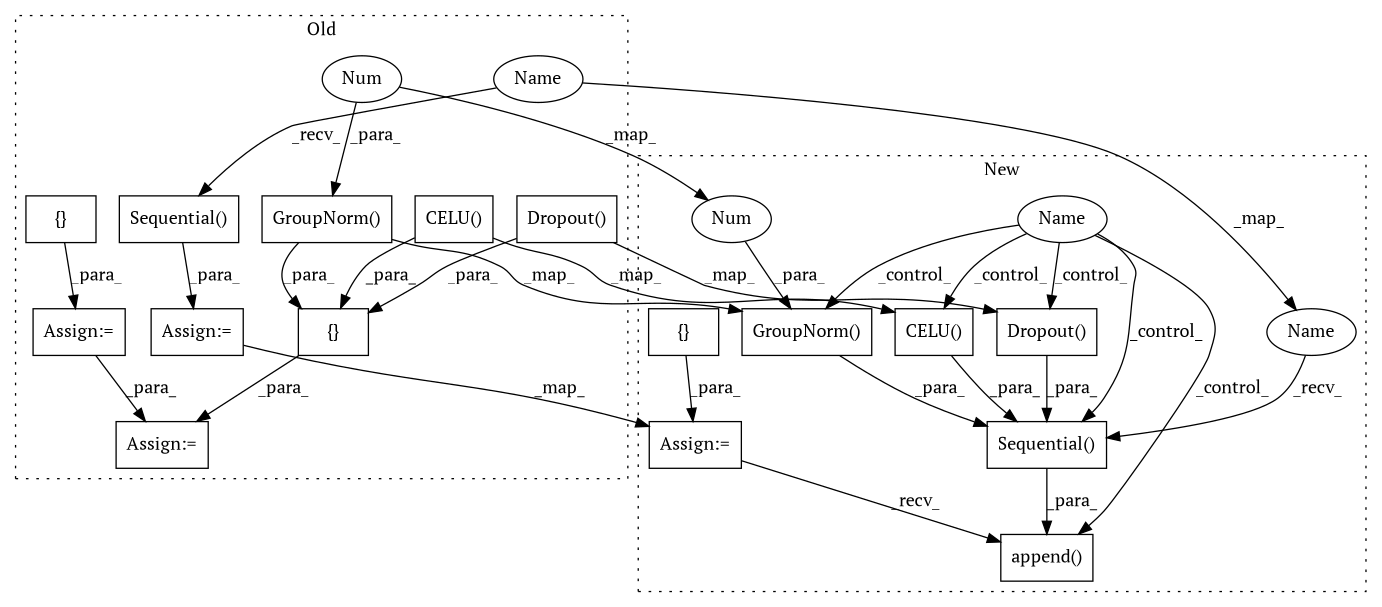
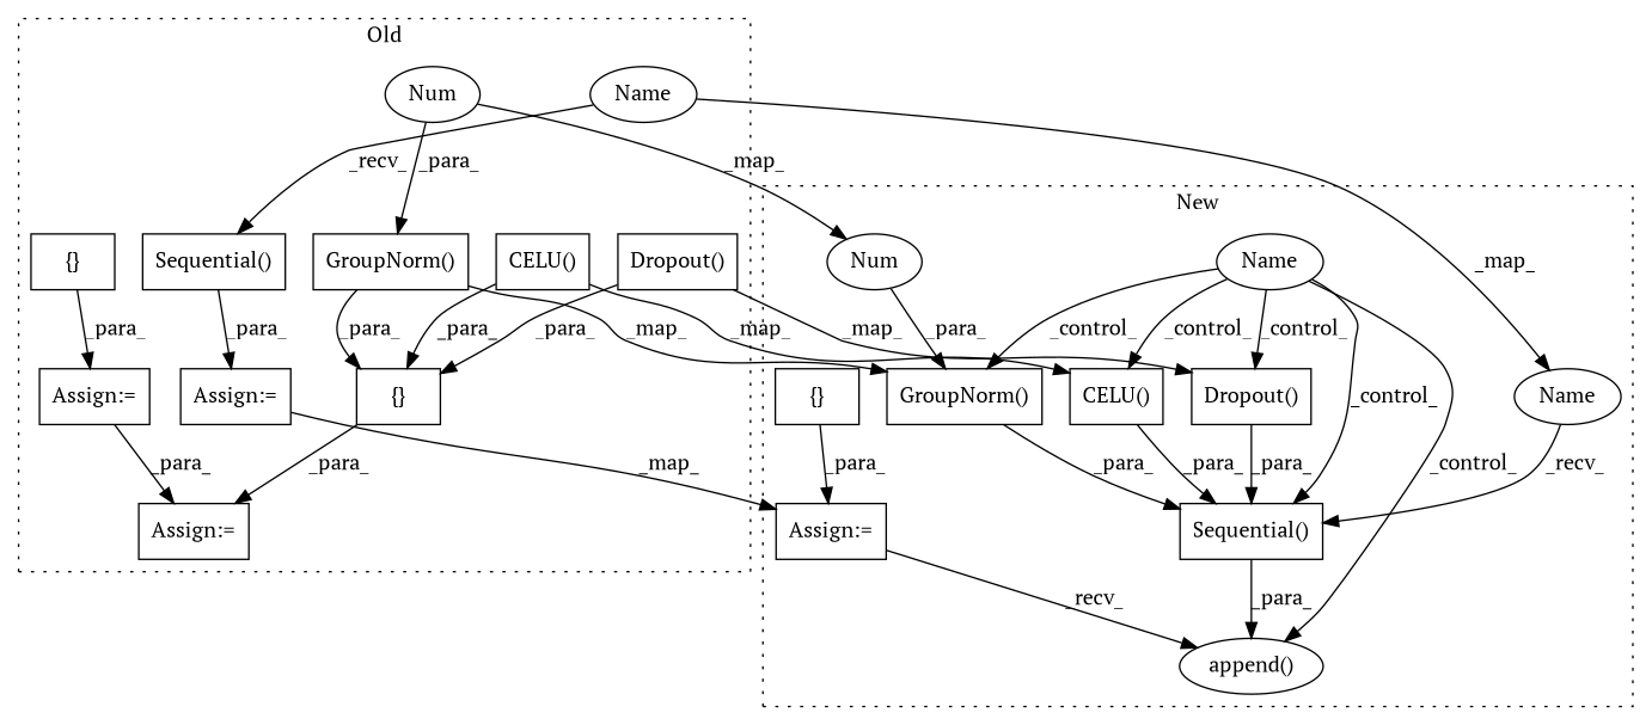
  digraph {
    fontname="PT Serif"
    node [a=75 l=1 shape=box fontname="PT Serif"]
    edge [fontname="PT Serif"]
    n1 [l=9 label="CELU()" s=4270]
    n2 [a=59 l="19,0" label="{}" s="4161,4324"]
    n3 [l="14,5" label="Sequential()" s="4368,4383"]
    n4 [l="13,1" label="GroupNorm()" s="4234,4251"]
    n5 [l=26 label="Dropout()" s=4298]
    n6 [a=76 label=Num s=4247 shape=ellipse]
    n7 [a=68 l=4 label="Assign:=" s=4157]
    n8 [a=59 l="2,1" label="{}" s="4097,4097"]
    n9 [a=68 l=3 label="Assign:=" s=4365]
    n10 [a=68 l=3 label="Assign:=" s=4094]
    n11 [a=87 l=2 label=Name s=4368 shape=ellipse]
    n12 [l=9 label="CELU()" s=4376]
    n13 [l="36,2" label="Sequential()" s="4242,4434"]
    n14 [l="13,1" label="GroupNorm()" s="4336,4353"]
-   n15 [l="34,2" label="append()" s="4208,4436"]
+   n15 [l="34,2" label="append()" s="4208,4436" shape=ellipse]
    n16 [a=59 l="2,1" label="{}" s="4152,4152"]
    n17 [l=26 label="Dropout()" s=4408]
    n18 [a=76 label=Num s=4349 shape=ellipse]
    n19 [a=68 l=3 label="Assign:=" s=4149]
    n20 [a=87 label=Name s=4170 shape=ellipse]
    n21 [a=87 l=2 label=Name s=4242 shape=ellipse]
    subgraph cluster_1 {
      label=Old
      style=dotted
      n1
      n2
      n3
      n4
      n5
      n6
      n7
      n8
      n9
      n10
      n11
    }
    subgraph cluster_2 {
      label=New
      style=dotted
      n12
      n13
      n14
      n15
      n16
      n17
      n18
      n19
      n20
      n21
    }
    n1 -> n2 [label=_para_]
    n1 -> n12 [label=_map_]
    n2 -> n7 [label=_para_]
    n3 -> n9 [label=_para_]
    n4 -> n2 [label=_para_]
    n4 -> n14 [label=_map_]
    n5 -> n2 [label=_para_]
    n5 -> n17 [label=_map_]
    n6 -> n4 [label=_para_]
    n6 -> n18 [label=_map_]
    n8 -> n10 [label=_para_]
    n9 -> n19 [label=_map_]
    n10 -> n7 [label=_para_]
    n11 -> n3 [label=_recv_]
    n11 -> n21 [label=_map_]
    n12 -> n13 [label=_para_]
    n13 -> n15 [label=_para_]
    n14 -> n13 [label=_para_]
    n16 -> n19 [label=_para_]
    n17 -> n13 [label=_para_]
    n18 -> n14 [label=_para_]
    n19 -> n15 [label=_recv_]
    n20 -> n12 [label=_control_]
    n20 -> n13 [label=_control_]
    n20 -> n14 [label=_control_]
    n20 -> n15 [label=_control_]
    n20 -> n17 [label=_control_]
    n21 -> n13 [label=_recv_]
  }
